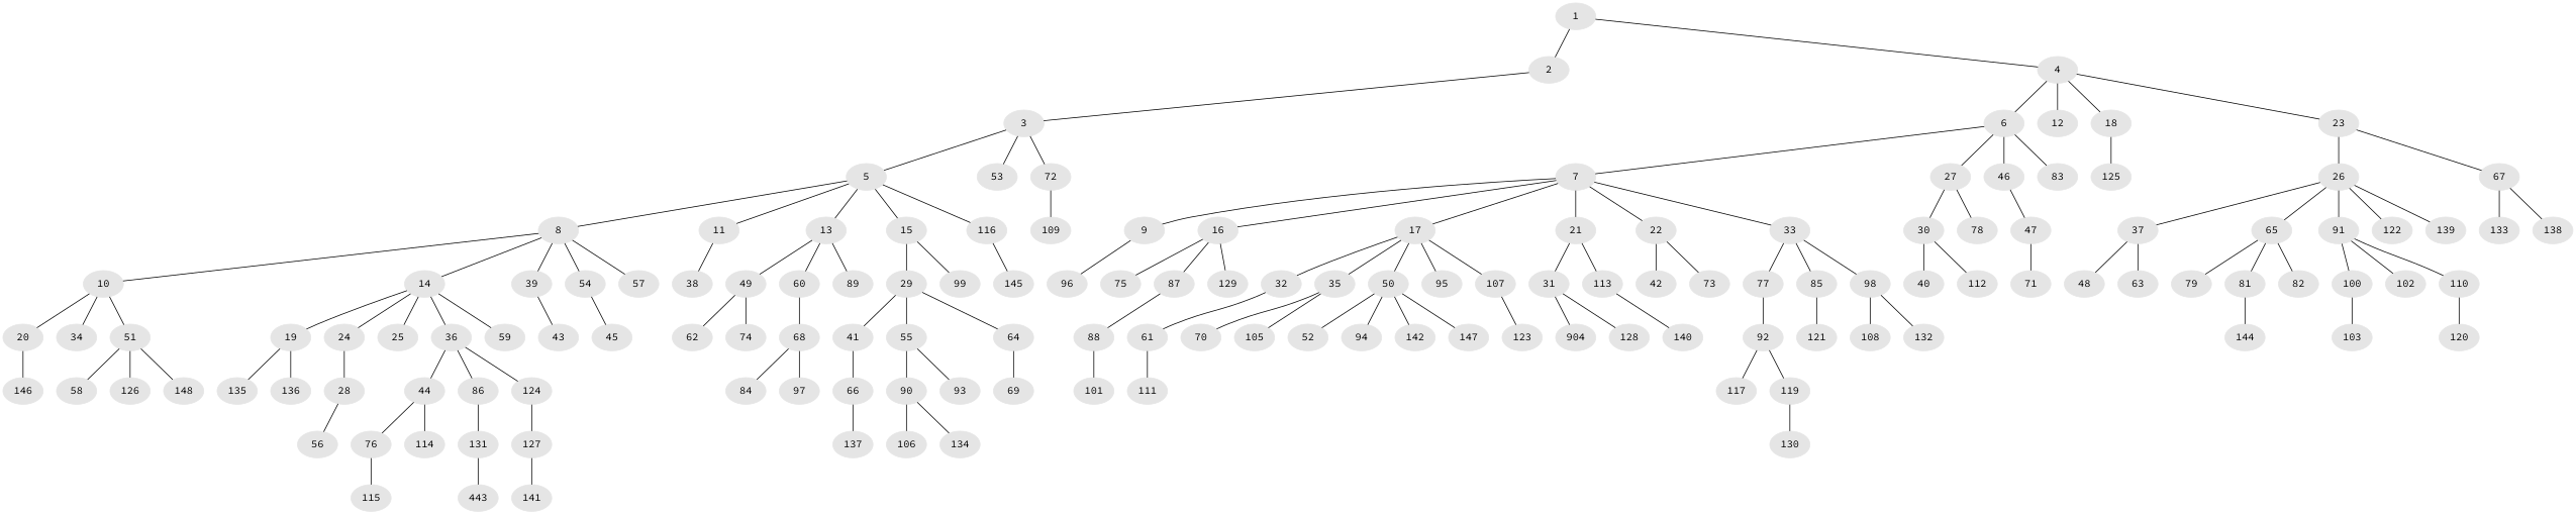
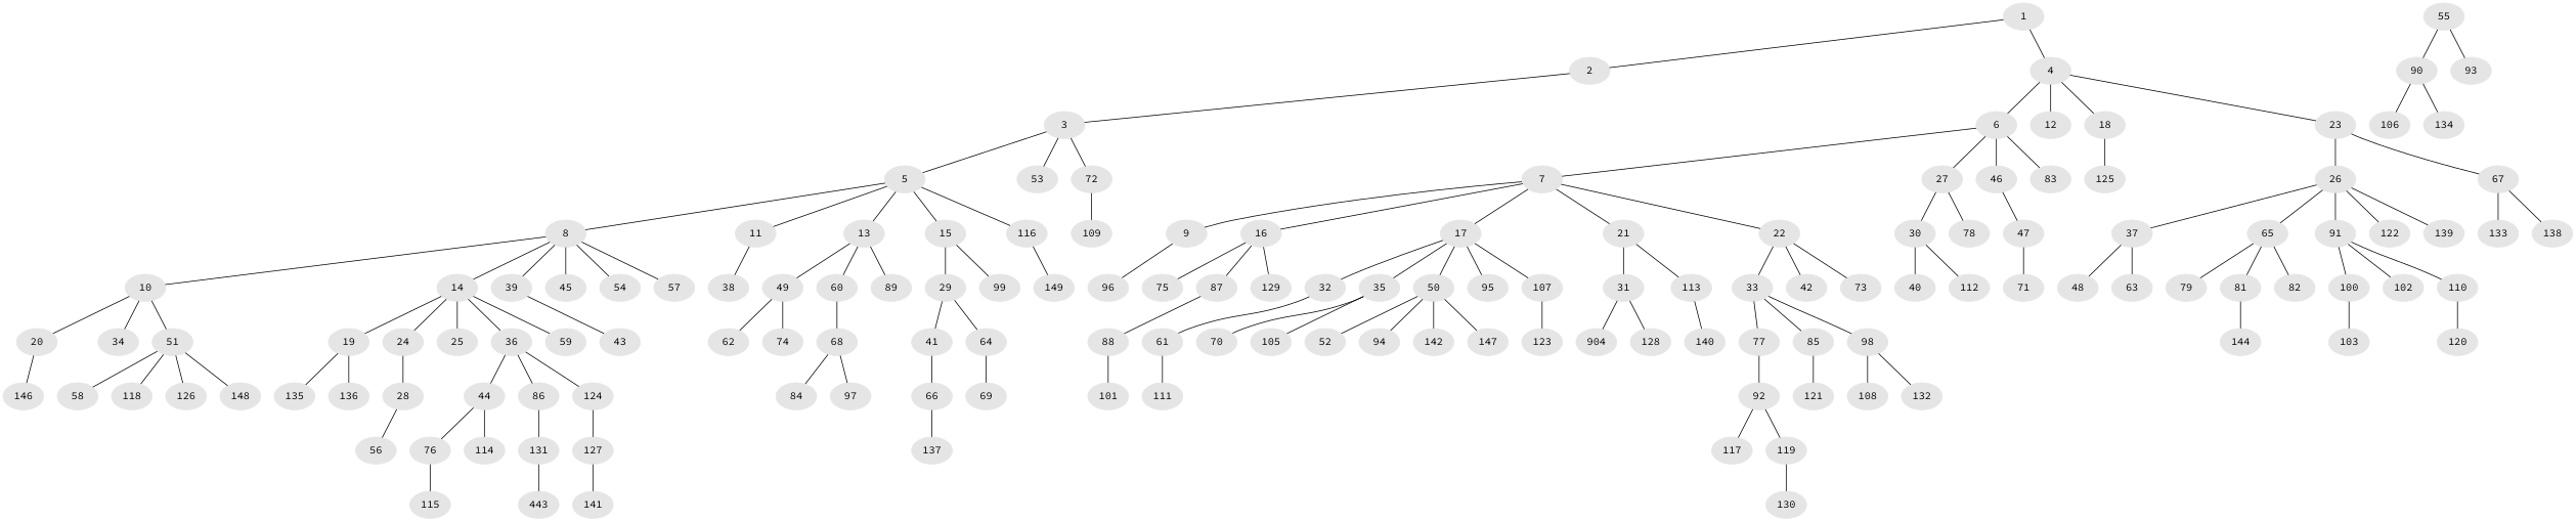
  graph {
    fontname="Source Code Pro"
    node [color=gray90 fontname="Source Code Pro" style=filled]
    edge [fontname="Source Code Pro"]
    1
    2
    4
    3
    6
    12
    18
    23
    5
    53
    72
    8
    11
    13
    15
    116
    109
    7
    27
    46
    83
    125
    26
    67
    10
    14
    39
    45
    54
    57
    38
    49
    60
    89
    29
    99
-   145
+   145 [label=149]
    9
    16
    17
    21
    22
    33
    30
    78
    47
    96
    75
    87
    129
    32
    35
    50
    95
    107
    31
    113
    42
    73
    77
    85
    98
    20
    34
    51
    19
    24
    25
    36
    59
    43
    146
    58
+   118
    126
    148
    62
    74
    68
    135
    136
    28
    44
    86
    124
    41
    55
    64
    88
    61
    70
    105
    52
    94
    142
    147
    123
    n98 [label=904]
    128
    140
    37
    65
    91
    122
    139
    133
    138
    56
    48
    63
    79
    81
    82
    100
    102
    110
    40
    112
    66
    90
    93
    69
    111
    92
    121
    108
    132
    76
    114
    131
    127
    137
    115
    71
    106
    134
    84
    97
    144
    117
    119
    n142 [label=443]
    101
    103
    120
    130
    141
    1 -- 2
    1 -- 4
    2 -- 3
    4 -- 6
    4 -- 12
    4 -- 18
    4 -- 23
    3 -- 5
    3 -- 53
    3 -- 72
    6 -- 7
    6 -- 27
    6 -- 46
    6 -- 83
    18 -- 125
    23 -- 26
    23 -- 67
    5 -- 8
    5 -- 11
    5 -- 13
    5 -- 15
    5 -- 116
    72 -- 109
    8 -- 10
    8 -- 14
    8 -- 39
-   54 -- 45
+   8 -- 45
    8 -- 54
    8 -- 57
    11 -- 38
    13 -- 49
    13 -- 60
    13 -- 89
    15 -- 29
    15 -- 99
    116 -- 145
    7 -- 9
    7 -- 16
    7 -- 17
    7 -- 21
    7 -- 22
-   7 -- 33
+   22 -- 33
    27 -- 30
    27 -- 78
    46 -- 47
    26 -- 37
    26 -- 65
    26 -- 91
    26 -- 122
    26 -- 139
    67 -- 133
    67 -- 138
    10 -- 20
    10 -- 34
    10 -- 51
    14 -- 19
    14 -- 24
    14 -- 25
    14 -- 36
    14 -- 59
    39 -- 43
    49 -- 62
    49 -- 74
    60 -- 68
    29 -- 41
-   29 -- 55
    29 -- 64
    9 -- 96
    16 -- 75
    16 -- 87
    16 -- 129
    17 -- 32
    17 -- 35
    17 -- 50
    17 -- 95
    17 -- 107
    21 -- 31
    21 -- 113
    22 -- 42
    22 -- 73
    33 -- 77
    33 -- 85
    33 -- 98
    30 -- 40
    30 -- 112
    47 -- 71
    87 -- 88
    32 -- 61
    35 -- 70
    35 -- 105
    50 -- 52
    50 -- 94
    50 -- 142
    50 -- 147
    107 -- 123
    31 -- n98
    31 -- 128
    113 -- 140
    77 -- 92
    85 -- 121
    98 -- 108
    98 -- 132
    20 -- 146
    51 -- 58
+   51 -- 118
    51 -- 126
    51 -- 148
    19 -- 135
    19 -- 136
    24 -- 28
    36 -- 44
    36 -- 86
    36 -- 124
    68 -- 84
    68 -- 97
    28 -- 56
    44 -- 76
    44 -- 114
    86 -- 131
    124 -- 127
    41 -- 66
    55 -- 90
    55 -- 93
    64 -- 69
    88 -- 101
    61 -- 111
    37 -- 48
    37 -- 63
    65 -- 79
    65 -- 81
    65 -- 82
    91 -- 100
    91 -- 102
    91 -- 110
    81 -- 144
    100 -- 103
    110 -- 120
    66 -- 137
    90 -- 106
    90 -- 134
    92 -- 117
    92 -- 119
    76 -- 115
    131 -- n142
    127 -- 141
    119 -- 130
  }
